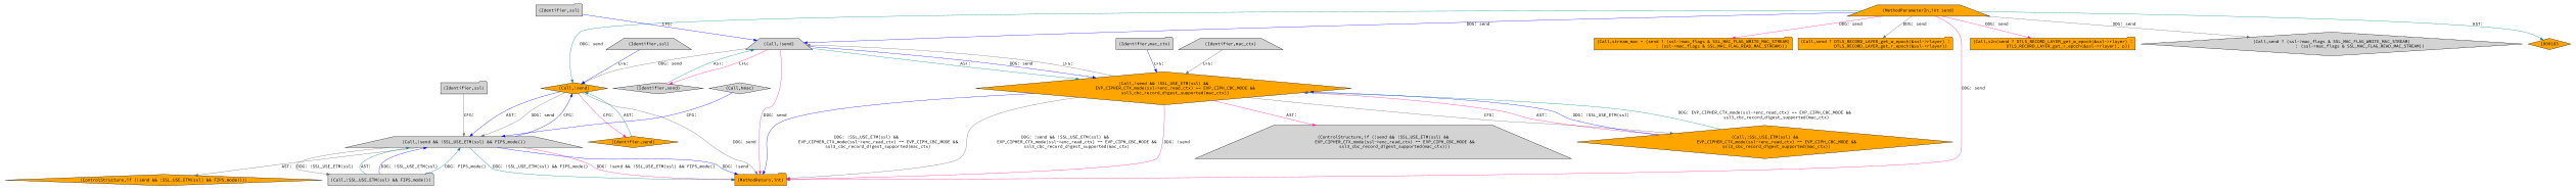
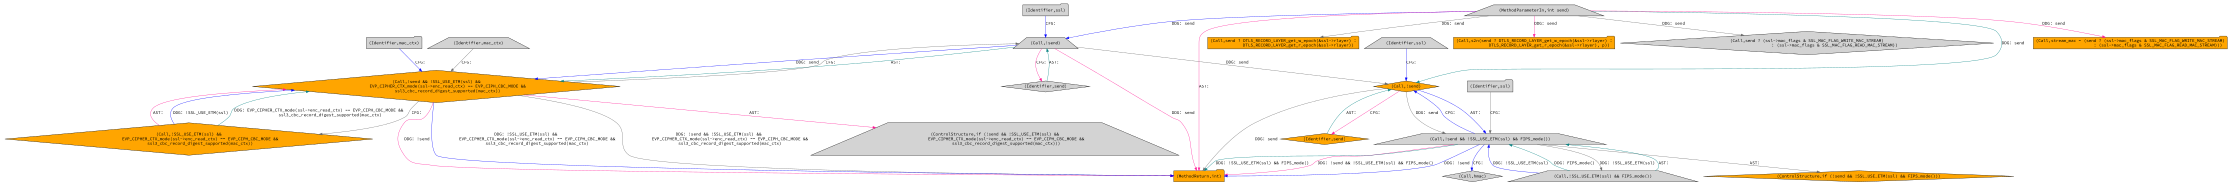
  digraph {
    fontname="Source Code Pro"
    node [fillcolor=lightgrey fontname="Source Code Pro" shape=diamond style=filled]
    edge [color=blue fontname="Source Code Pro"]
    n1 [label="(Call,!send)" shape=trapezium]
    n2 [fillcolor=orange label="(Call,!send && !SSL_USE_ETM(ssl) &&\n         EVP_CIPHER_CTX_mode(ssl->enc_read_ctx) == EVP_CIPH_CBC_MODE &&\n         ssl3_cbc_record_digest_supported(mac_ctx))"]
    n3 [fillcolor=orange label="(Call,!send)"]
    n4 [label="(Identifier,send)"]
    n5 [fillcolor=orange label="(MethodReturn,int)" shape=folder]
    n6 [label="(ControlStructure,if (!send && !SSL_USE_ETM(ssl) &&\n         EVP_CIPHER_CTX_mode(ssl->enc_read_ctx) == EVP_CIPH_CBC_MODE &&\n         ssl3_cbc_record_digest_supported(mac_ctx)))" shape=trapezium]
    n7 [fillcolor=orange label="(Call,!SSL_USE_ETM(ssl) &&\n         EVP_CIPHER_CTX_mode(ssl->enc_read_ctx) == EVP_CIPH_CBC_MODE &&\n         ssl3_cbc_record_digest_supported(mac_ctx))"]
    n8 [label="(Call,!send && !SSL_USE_ETM(ssl) && FIPS_mode())" shape=trapezium]
    n9 [fillcolor=orange label="(Identifier,send)"]
-   n10 [fillcolor=orange label="(MethodParameterIn,int send)" shape=trapezium]
+   n10 [label="(MethodParameterIn,int send)" shape=trapezium]
    n11 [fillcolor=orange label="(Call,stream_mac = (send ? (ssl->mac_flags & SSL_MAC_FLAG_WRITE_MAC_STREAM)\n                      : (ssl->mac_flags & SSL_MAC_FLAG_READ_MAC_STREAM)))" shape=folder]
    n12 [fillcolor=orange label="(Call,send ? DTLS_RECORD_LAYER_get_w_epoch(&ssl->rlayer) :\n            DTLS_RECORD_LAYER_get_r_epoch(&ssl->rlayer))" shape=folder]
    n13 [fillcolor=orange label="(Call,s2n(send ? DTLS_RECORD_LAYER_get_w_epoch(&ssl->rlayer) :\n            DTLS_RECORD_LAYER_get_r_epoch(&ssl->rlayer), p))" shape=folder]
    n14 [label="(Call,send ? (ssl->mac_flags & SSL_MAC_FLAG_WRITE_MAC_STREAM)\n                      : (ssl->mac_flags & SSL_MAC_FLAG_READ_MAC_STREAM))"]
-   1000103 [fillcolor=orange]
    n16 [fillcolor=orange label="(ControlStructure,if (!send && !SSL_USE_ETM(ssl) && FIPS_mode()))"]
-   n17 [label="(Call,!SSL_USE_ETM(ssl) && FIPS_mode())" shape=folder]
+   n17 [label="(Call,!SSL_USE_ETM(ssl) && FIPS_mode())" shape=trapezium]
    n18 [label="(Identifier,ssl)" shape=trapezium]
    n19 [label="(Call,hmac)"]
    n20 [label="(Identifier,mac_ctx)" shape=folder]
    n21 [label="(Identifier,ssl)" shape=folder]
    n22 [label="(Identifier,mac_ctx)" shape=trapezium]
    n23 [label="(Identifier,ssl)" shape=folder]
    n1 -> n2 [color=teal label="AST: "]
    n1 -> n2 [label="DDG: send"]
    n1 -> n3 [color=gray40 label="DDG: send"]
    n1 -> n4 [color=deeppink label="CFG: "]
    n1 -> n5 [color=deeppink label="DDG: send"]
    n2 -> n1 [color=gray40 label="CFG: "]
    n2 -> n5 [color=gray40 label="DDG: !send && !SSL_USE_ETM(ssl) &&\n         EVP_CIPHER_CTX_mode(ssl->enc_read_ctx) == EVP_CIPH_CBC_MODE &&\n         ssl3_cbc_record_digest_supported(mac_ctx)"]
    n2 -> n5 [color=deeppink label="DDG: !send"]
    n2 -> n5 [label="DDG: !SSL_USE_ETM(ssl) &&\n         EVP_CIPHER_CTX_mode(ssl->enc_read_ctx) == EVP_CIPH_CBC_MODE &&\n         ssl3_cbc_record_digest_supported(mac_ctx)"]
    n2 -> n6 [color=deeppink label="AST: "]
    n2 -> n7 [color=gray40 label="CFG: "]
    n3 -> n5 [color=gray40 label="DDG: send"]
    n3 -> n8 [label="AST: "]
    n3 -> n8 [color=gray40 label="DDG: send"]
    n3 -> n9 [color=deeppink label="CFG: "]
    n4 -> n1 [color=teal label="AST: "]
    n7 -> n2 [color=deeppink label="AST: "]
    n7 -> n2 [label="DDG: !SSL_USE_ETM(ssl)"]
    n7 -> n2 [color=teal label="DDG: EVP_CIPHER_CTX_mode(ssl->enc_read_ctx) == EVP_CIPH_CBC_MODE &&\n         ssl3_cbc_record_digest_supported(mac_ctx)"]
    n8 -> n3 [label="CFG: "]
    n8 -> n5 [color=deeppink label="DDG: !send && !SSL_USE_ETM(ssl) && FIPS_mode()"]
    n8 -> n5 [label="DDG: !send"]
    n8 -> n5 [color=teal label="DDG: !SSL_USE_ETM(ssl) && FIPS_mode()"]
    n8 -> n16 [color=gray40 label="AST: "]
    n8 -> n17 [color=gray40 label="DDG: !SSL_USE_ETM(ssl)"]
    n9 -> n3 [color=teal label="AST: "]
    n10 -> n1 [label="DDG: send"]
    n10 -> n3 [color=teal label="DDG: send"]
-   n10 -> n5 [color=deeppink label="DDG: send"]
+   n10 -> n5 [color=deeppink label="AST: "]
    n10 -> n11 [color=deeppink label="DDG: send"]
    n10 -> n12 [color=gray40 label="DDG: send"]
    n10 -> n13 [color=deeppink label="DDG: send"]
    n10 -> n14 [color=gray40 label="DDG: send"]
-   n10 -> 1000103 [color=teal label="AST: "]
    n17 -> n8 [color=teal label="AST: "]
    n17 -> n8 [label="DDG: !SSL_USE_ETM(ssl)"]
    n17 -> n8 [color=teal label="DDG: FIPS_mode()"]
    n18 -> n3 [label="CFG: "]
-   n19 -> n8 [label="CFG: "]
+   n8 -> n19 [label="CFG: "]
    n20 -> n2 [label="CFG: "]
    n21 -> n8 [color=gray40 label="CFG: "]
    n22 -> n2 [color=gray40 label="CFG: "]
    n23 -> n1 [label="CFG: "]
  }
